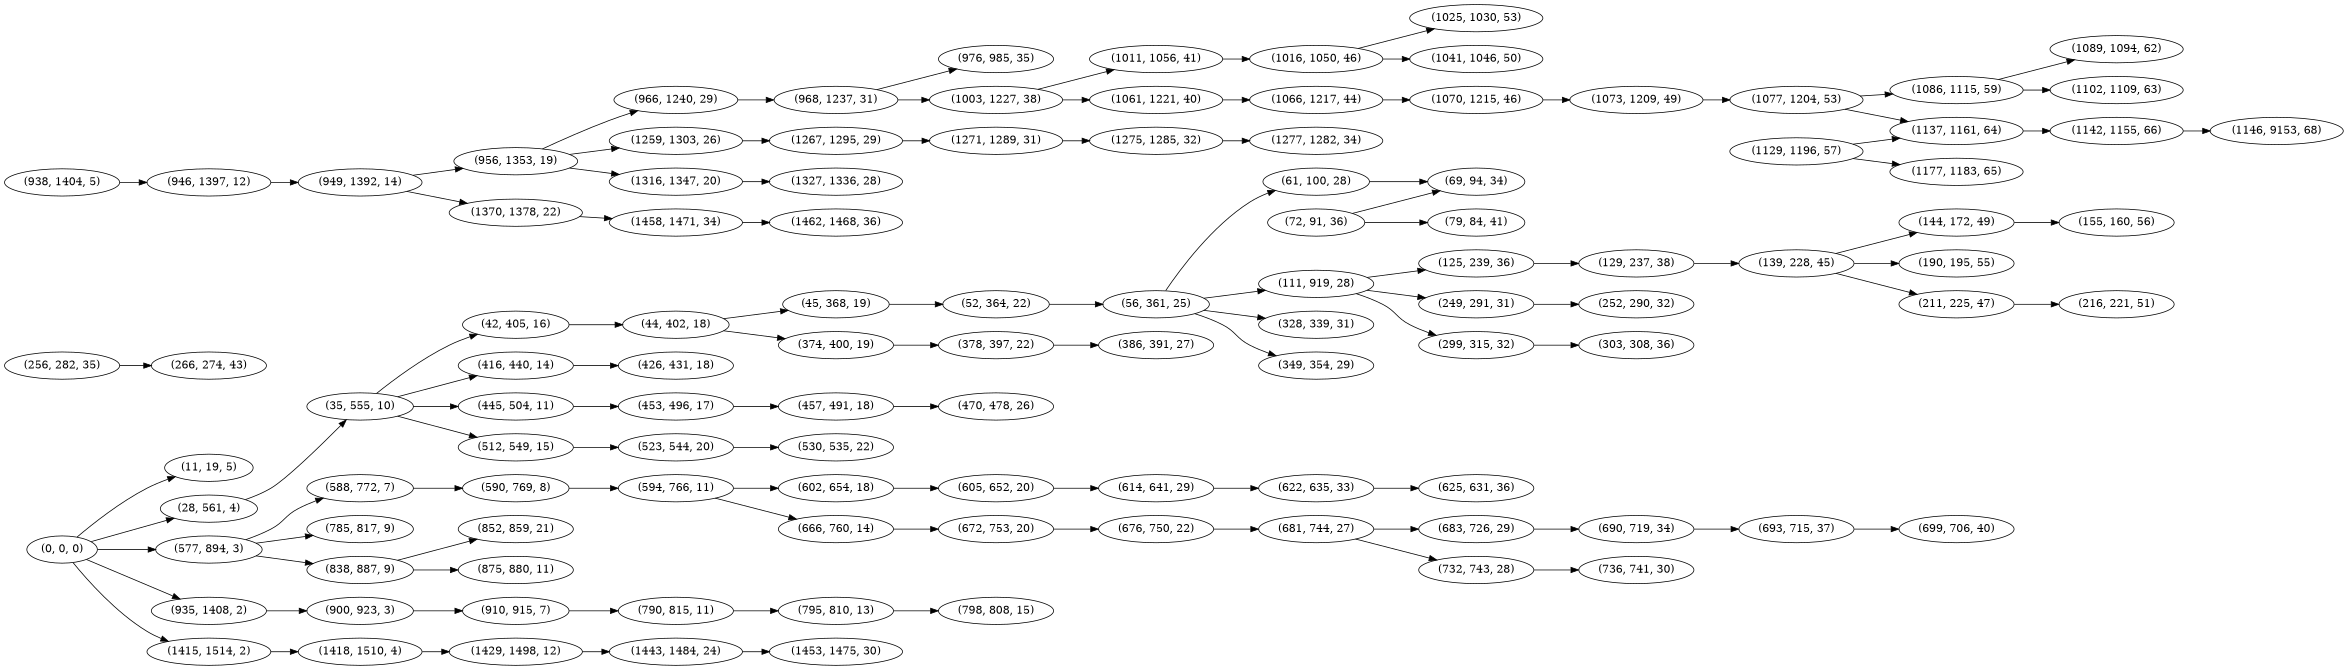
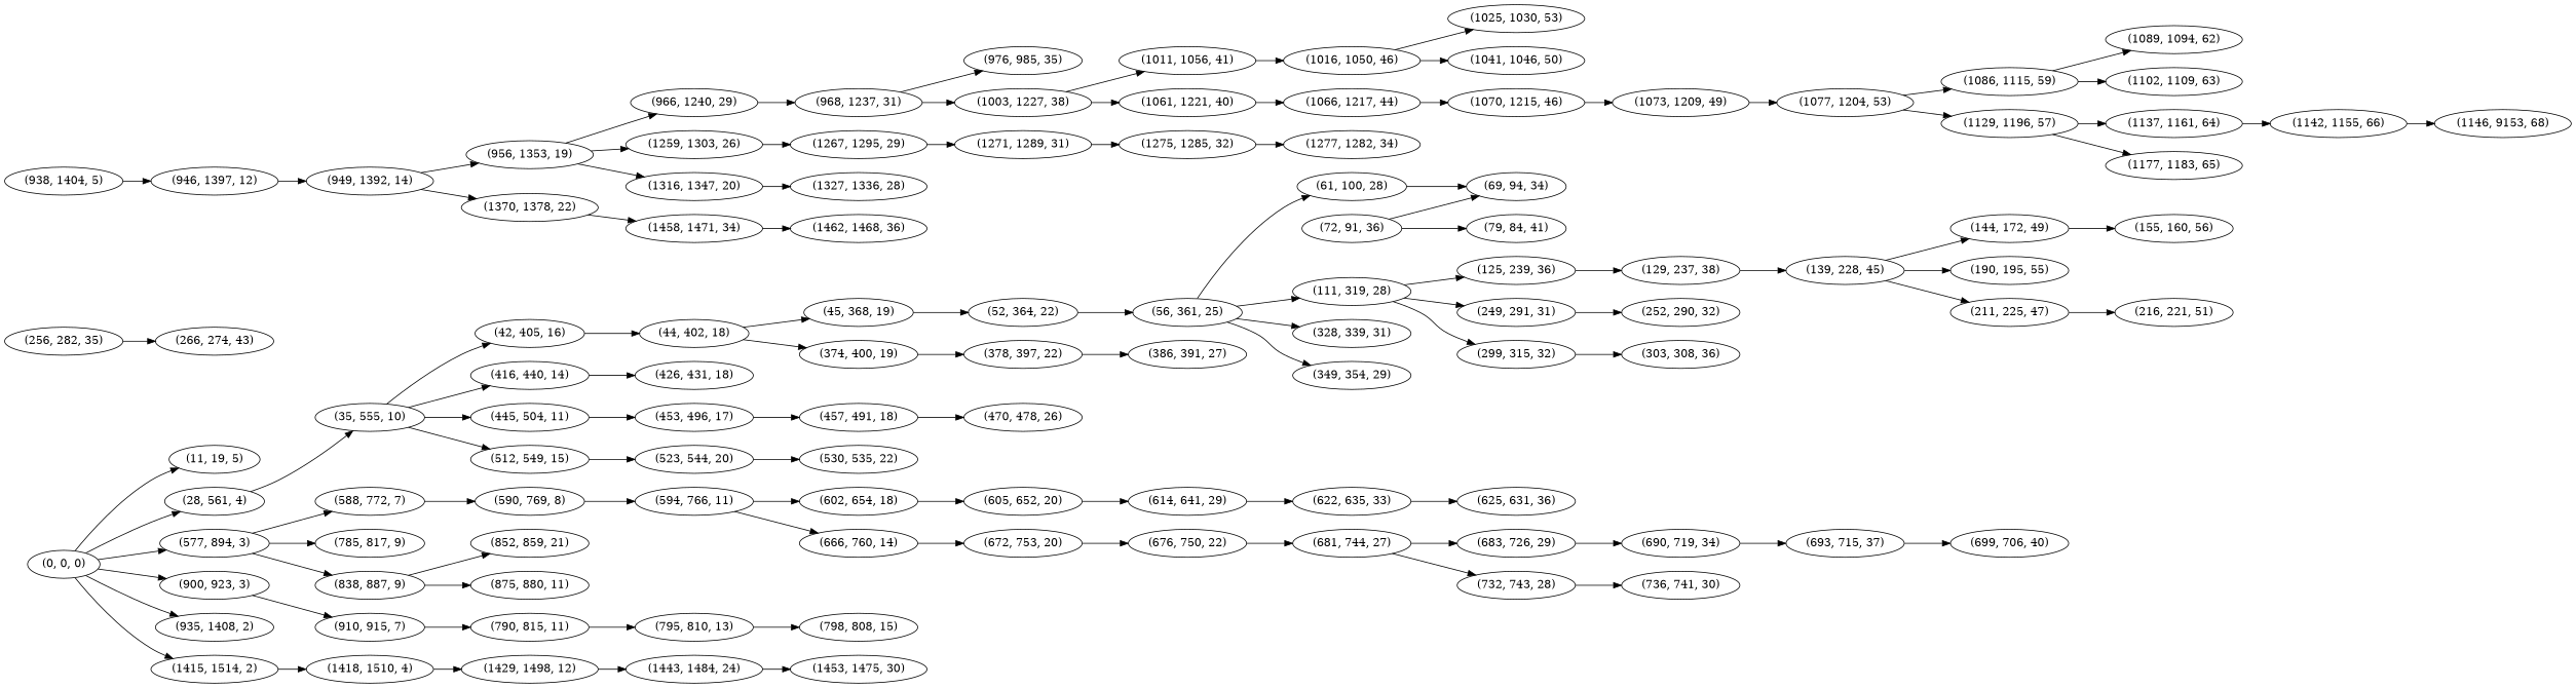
  digraph {
    rankdir=LR
    "(0, 0, 0)"
    "(11, 19, 5)"
    "(28, 561, 4)"
    "(577, 894, 3)"
    "(900, 923, 3)"
    "(935, 1408, 2)"
    "(1415, 1514, 2)"
    "(35, 555, 10)"
    "(588, 772, 7)"
    "(785, 817, 9)"
    "(838, 887, 9)"
    "(910, 915, 7)"
    "(1418, 1510, 4)"
    "(42, 405, 16)"
    "(416, 440, 14)"
    "(445, 504, 11)"
    "(512, 549, 15)"
    "(44, 402, 18)"
    "(426, 431, 18)"
    "(453, 496, 17)"
    "(523, 544, 20)"
    "(45, 368, 19)"
    "(374, 400, 19)"
    "(52, 364, 22)"
    "(378, 397, 22)"
    "(56, 361, 25)"
    "(61, 100, 28)"
-   "(111, 319, 28)" [label="(111, 919, 28)"]
+   "(111, 319, 28)"
    "(328, 339, 31)"
    "(349, 354, 29)"
    "(69, 94, 34)"
    "(125, 239, 36)"
    "(249, 291, 31)"
    "(299, 315, 32)"
    "(72, 91, 36)"
    "(79, 84, 41)"
    "(129, 237, 38)"
    "(252, 290, 32)"
    "(303, 308, 36)"
    "(139, 228, 45)"
    "(144, 172, 49)"
    "(190, 195, 55)"
    "(211, 225, 47)"
    "(155, 160, 56)"
    "(216, 221, 51)"
    "(256, 282, 35)"
    "(266, 274, 43)"
    "(386, 391, 27)"
    "(457, 491, 18)"
    "(470, 478, 26)"
    "(530, 535, 22)"
    "(590, 769, 8)"
    "(852, 859, 21)"
    "(875, 880, 11)"
    "(594, 766, 11)"
    "(602, 654, 18)"
    "(666, 760, 14)"
    "(605, 652, 20)"
    "(672, 753, 20)"
    "(614, 641, 29)"
    "(622, 635, 33)"
    "(625, 631, 36)"
    "(676, 750, 22)"
    "(681, 744, 27)"
    "(683, 726, 29)"
    "(732, 743, 28)"
    "(690, 719, 34)"
    "(736, 741, 30)"
    "(693, 715, 37)"
    "(699, 706, 40)"
    "(790, 815, 11)"
    "(795, 810, 13)"
    "(798, 808, 15)"
    "(938, 1404, 5)"
    "(946, 1397, 12)"
    "(949, 1392, 14)"
    "(956, 1353, 19)"
    "(1370, 1378, 22)"
    "(966, 1240, 29)"
    "(1259, 1303, 26)"
    "(1316, 1347, 20)"
    "(1458, 1471, 34)"
    "(968, 1237, 31)"
    "(1267, 1295, 29)"
    "(1327, 1336, 28)"
    "(976, 985, 35)"
    "(1003, 1227, 38)"
    "(1011, 1056, 41)"
    "(1061, 1221, 40)"
    "(1016, 1050, 46)"
    "(1066, 1217, 44)"
    "(1025, 1030, 53)"
    "(1041, 1046, 50)"
    "(1070, 1215, 46)"
    "(1073, 1209, 49)"
    "(1077, 1204, 53)"
    "(1086, 1115, 59)"
    "(1129, 1196, 57)"
    "(1089, 1094, 62)"
    "(1102, 1109, 63)"
    "(1137, 1161, 64)"
    "(1177, 1183, 65)"
    "(1142, 1155, 66)"
    n104 [label="(1146, 9153, 68)"]
    "(1271, 1289, 31)"
    "(1275, 1285, 32)"
    "(1277, 1282, 34)"
    "(1429, 1498, 12)"
    "(1443, 1484, 24)"
    "(1453, 1475, 30)"
    "(1462, 1468, 36)"
    "(0, 0, 0)" -> "(11, 19, 5)"
    "(0, 0, 0)" -> "(28, 561, 4)"
    "(0, 0, 0)" -> "(577, 894, 3)"
-   "(935, 1408, 2)" -> "(900, 923, 3)"
+   "(0, 0, 0)" -> "(900, 923, 3)"
    "(0, 0, 0)" -> "(935, 1408, 2)"
    "(0, 0, 0)" -> "(1415, 1514, 2)"
    "(28, 561, 4)" -> "(35, 555, 10)"
    "(577, 894, 3)" -> "(588, 772, 7)"
    "(577, 894, 3)" -> "(785, 817, 9)"
    "(577, 894, 3)" -> "(838, 887, 9)"
    "(900, 923, 3)" -> "(910, 915, 7)"
    "(1415, 1514, 2)" -> "(1418, 1510, 4)"
    "(35, 555, 10)" -> "(42, 405, 16)"
    "(35, 555, 10)" -> "(416, 440, 14)"
    "(35, 555, 10)" -> "(445, 504, 11)"
    "(35, 555, 10)" -> "(512, 549, 15)"
    "(588, 772, 7)" -> "(590, 769, 8)"
    "(838, 887, 9)" -> "(852, 859, 21)"
    "(838, 887, 9)" -> "(875, 880, 11)"
    "(910, 915, 7)" -> "(790, 815, 11)"
    "(1418, 1510, 4)" -> "(1429, 1498, 12)"
    "(42, 405, 16)" -> "(44, 402, 18)"
    "(416, 440, 14)" -> "(426, 431, 18)"
    "(445, 504, 11)" -> "(453, 496, 17)"
    "(512, 549, 15)" -> "(523, 544, 20)"
    "(44, 402, 18)" -> "(45, 368, 19)"
    "(44, 402, 18)" -> "(374, 400, 19)"
    "(453, 496, 17)" -> "(457, 491, 18)"
    "(523, 544, 20)" -> "(530, 535, 22)"
    "(45, 368, 19)" -> "(52, 364, 22)"
    "(374, 400, 19)" -> "(378, 397, 22)"
    "(52, 364, 22)" -> "(56, 361, 25)"
    "(378, 397, 22)" -> "(386, 391, 27)"
    "(56, 361, 25)" -> "(61, 100, 28)"
    "(56, 361, 25)" -> "(111, 319, 28)"
    "(56, 361, 25)" -> "(328, 339, 31)"
    "(56, 361, 25)" -> "(349, 354, 29)"
    "(61, 100, 28)" -> "(69, 94, 34)"
    "(111, 319, 28)" -> "(125, 239, 36)"
    "(111, 319, 28)" -> "(249, 291, 31)"
    "(111, 319, 28)" -> "(299, 315, 32)"
    "(125, 239, 36)" -> "(129, 237, 38)"
    "(249, 291, 31)" -> "(252, 290, 32)"
    "(299, 315, 32)" -> "(303, 308, 36)"
    "(72, 91, 36)" -> "(69, 94, 34)"
    "(72, 91, 36)" -> "(79, 84, 41)"
    "(129, 237, 38)" -> "(139, 228, 45)"
    "(139, 228, 45)" -> "(144, 172, 49)"
    "(139, 228, 45)" -> "(190, 195, 55)"
    "(139, 228, 45)" -> "(211, 225, 47)"
    "(144, 172, 49)" -> "(155, 160, 56)"
    "(211, 225, 47)" -> "(216, 221, 51)"
    "(256, 282, 35)" -> "(266, 274, 43)"
    "(457, 491, 18)" -> "(470, 478, 26)"
    "(590, 769, 8)" -> "(594, 766, 11)"
    "(594, 766, 11)" -> "(602, 654, 18)"
    "(594, 766, 11)" -> "(666, 760, 14)"
    "(602, 654, 18)" -> "(605, 652, 20)"
    "(666, 760, 14)" -> "(672, 753, 20)"
    "(605, 652, 20)" -> "(614, 641, 29)"
    "(672, 753, 20)" -> "(676, 750, 22)"
    "(614, 641, 29)" -> "(622, 635, 33)"
    "(622, 635, 33)" -> "(625, 631, 36)"
    "(676, 750, 22)" -> "(681, 744, 27)"
    "(681, 744, 27)" -> "(683, 726, 29)"
    "(681, 744, 27)" -> "(732, 743, 28)"
    "(683, 726, 29)" -> "(690, 719, 34)"
    "(732, 743, 28)" -> "(736, 741, 30)"
    "(690, 719, 34)" -> "(693, 715, 37)"
    "(693, 715, 37)" -> "(699, 706, 40)"
    "(790, 815, 11)" -> "(795, 810, 13)"
    "(795, 810, 13)" -> "(798, 808, 15)"
    "(938, 1404, 5)" -> "(946, 1397, 12)"
    "(946, 1397, 12)" -> "(949, 1392, 14)"
    "(949, 1392, 14)" -> "(956, 1353, 19)"
    "(949, 1392, 14)" -> "(1370, 1378, 22)"
    "(956, 1353, 19)" -> "(966, 1240, 29)"
    "(956, 1353, 19)" -> "(1259, 1303, 26)"
    "(956, 1353, 19)" -> "(1316, 1347, 20)"
    "(1370, 1378, 22)" -> "(1458, 1471, 34)"
    "(966, 1240, 29)" -> "(968, 1237, 31)"
    "(1259, 1303, 26)" -> "(1267, 1295, 29)"
    "(1316, 1347, 20)" -> "(1327, 1336, 28)"
    "(1458, 1471, 34)" -> "(1462, 1468, 36)"
    "(968, 1237, 31)" -> "(976, 985, 35)"
    "(968, 1237, 31)" -> "(1003, 1227, 38)"
    "(1267, 1295, 29)" -> "(1271, 1289, 31)"
    "(1003, 1227, 38)" -> "(1011, 1056, 41)"
    "(1003, 1227, 38)" -> "(1061, 1221, 40)"
    "(1011, 1056, 41)" -> "(1016, 1050, 46)"
    "(1061, 1221, 40)" -> "(1066, 1217, 44)"
    "(1016, 1050, 46)" -> "(1025, 1030, 53)"
    "(1016, 1050, 46)" -> "(1041, 1046, 50)"
    "(1066, 1217, 44)" -> "(1070, 1215, 46)"
    "(1070, 1215, 46)" -> "(1073, 1209, 49)"
    "(1073, 1209, 49)" -> "(1077, 1204, 53)"
    "(1077, 1204, 53)" -> "(1086, 1115, 59)"
-   "(1077, 1204, 53)" -> "(1137, 1161, 64)"
+   "(1077, 1204, 53)" -> "(1129, 1196, 57)"
    "(1086, 1115, 59)" -> "(1089, 1094, 62)"
    "(1086, 1115, 59)" -> "(1102, 1109, 63)"
    "(1129, 1196, 57)" -> "(1137, 1161, 64)"
    "(1129, 1196, 57)" -> "(1177, 1183, 65)"
    "(1137, 1161, 64)" -> "(1142, 1155, 66)"
    "(1142, 1155, 66)" -> n104
    "(1271, 1289, 31)" -> "(1275, 1285, 32)"
    "(1275, 1285, 32)" -> "(1277, 1282, 34)"
    "(1429, 1498, 12)" -> "(1443, 1484, 24)"
    "(1443, 1484, 24)" -> "(1453, 1475, 30)"
  }
